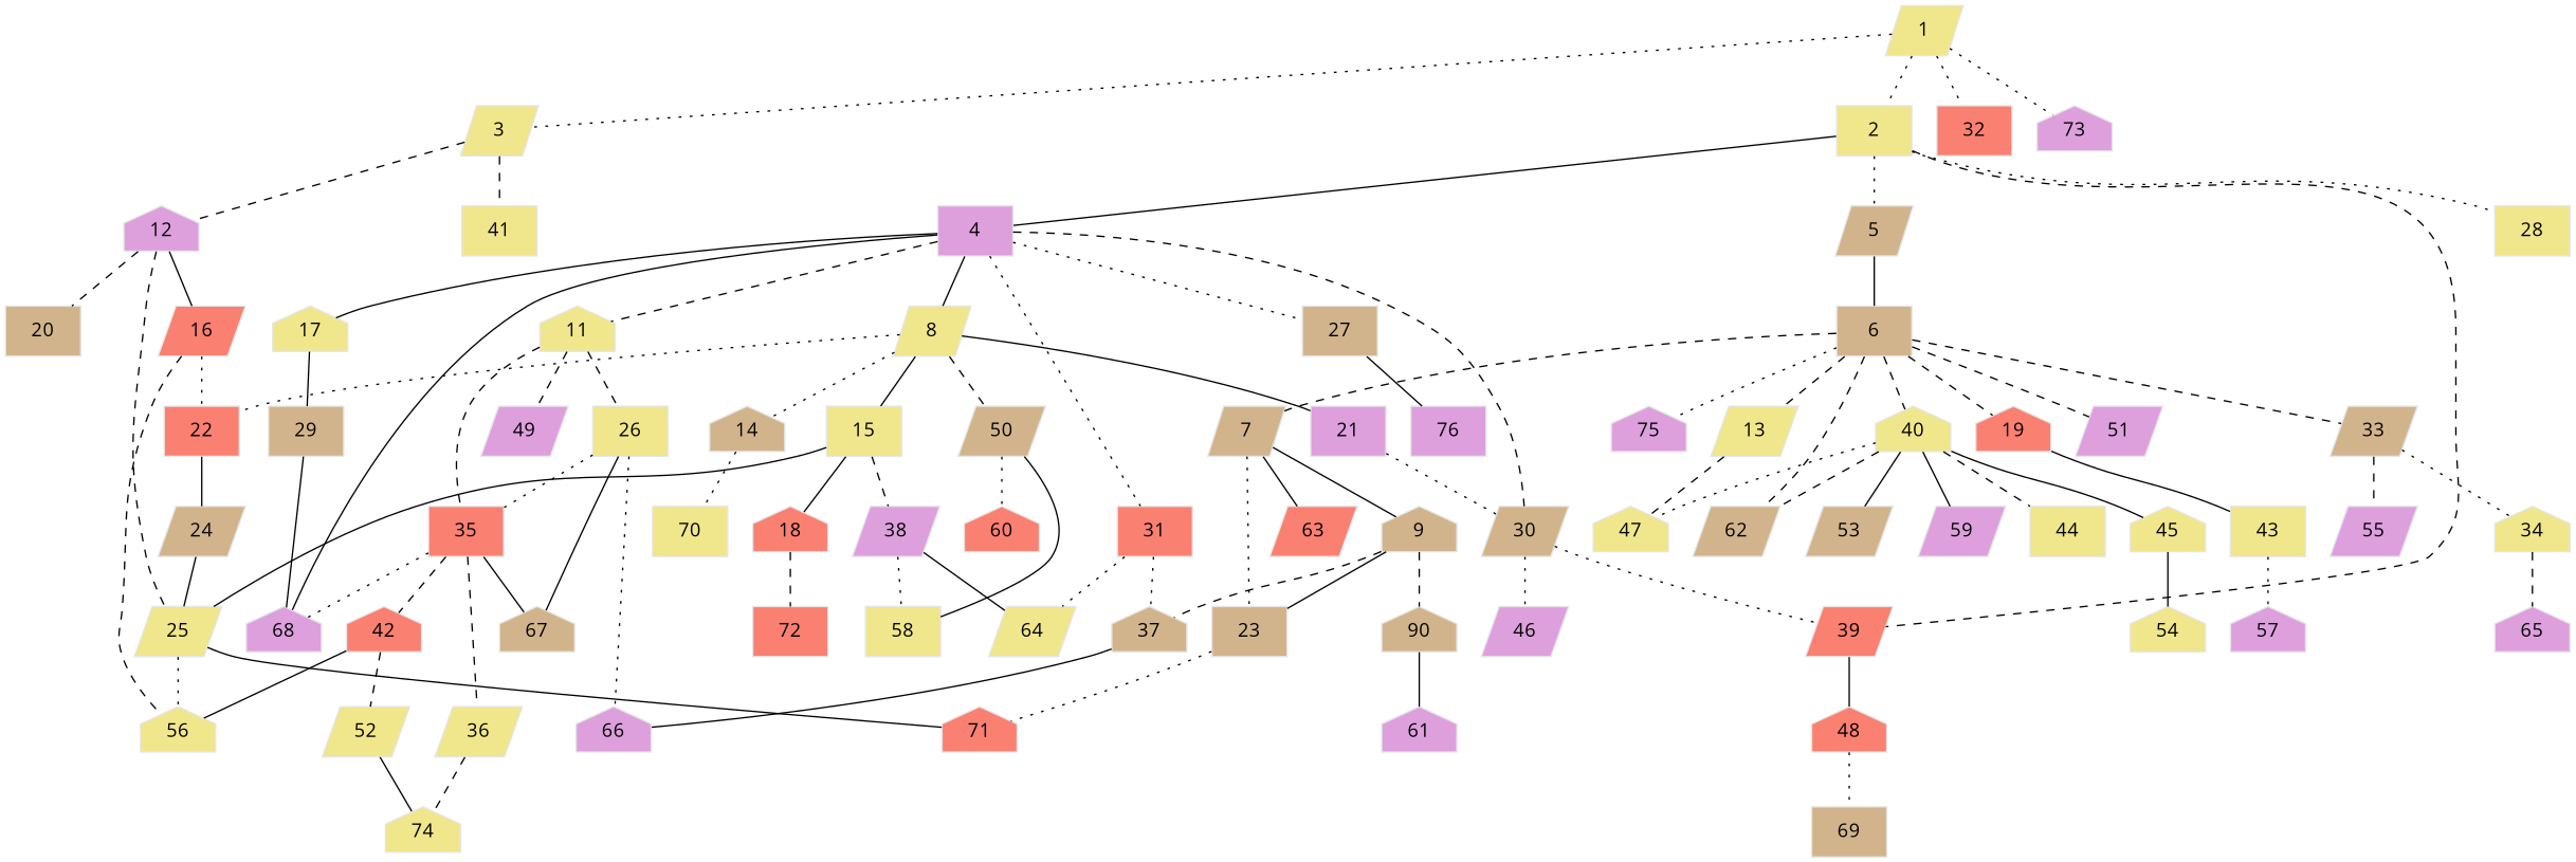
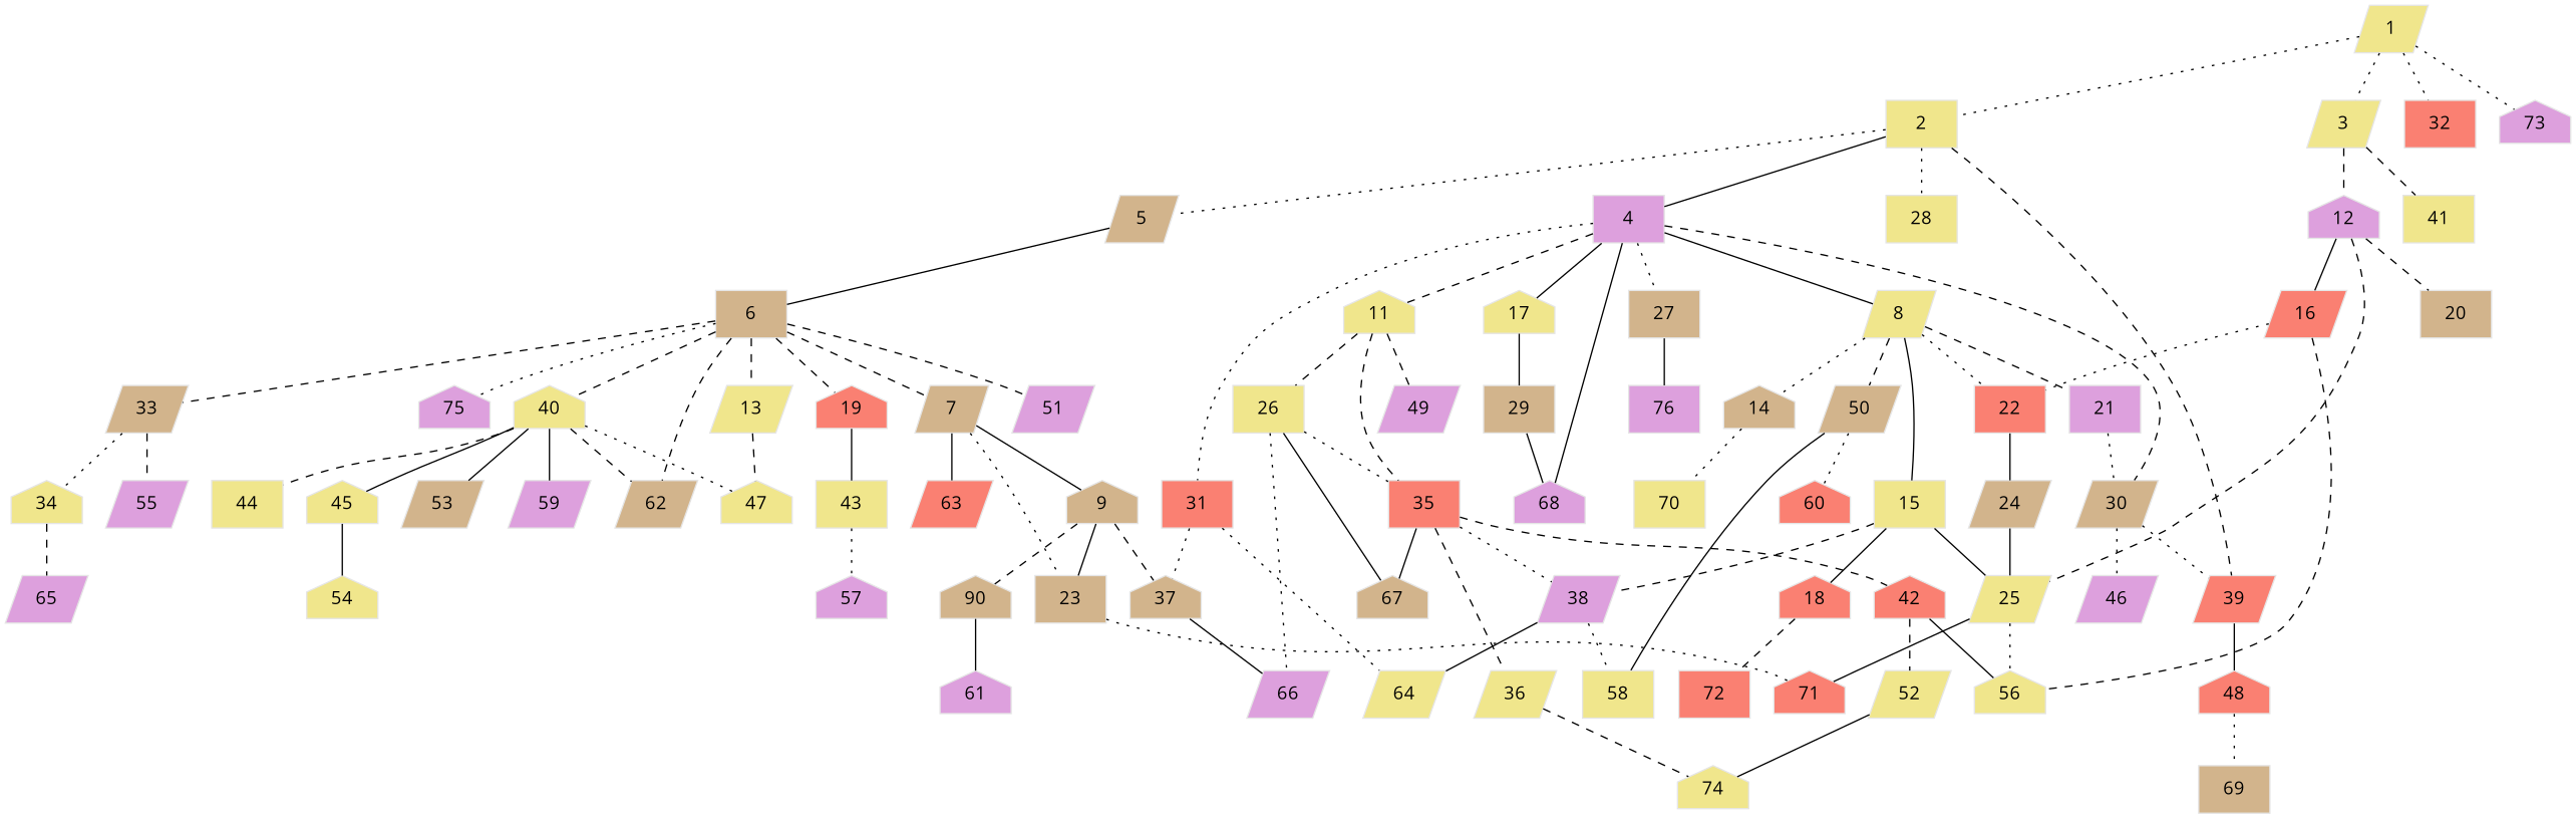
  graph {
    fontname="Open Sans"
    node [color=gray90 fillcolor=khaki fontname="Open Sans" shape=house style=filled]
    edge [fontname="Open Sans" style=dashed weight=1.0]
    1 [shape=parallelogram]
    2 [shape=box]
    3 [shape=parallelogram]
    32 [fillcolor=salmon shape=box]
    73 [fillcolor=plum]
    4 [fillcolor=plum shape=box]
    5 [fillcolor=tan shape=parallelogram]
    28 [shape=box]
    39 [fillcolor=salmon shape=parallelogram]
    12 [fillcolor=plum]
    41 [shape=box]
    8 [shape=parallelogram]
    11
    17
    27 [fillcolor=tan shape=box]
    31 [fillcolor=salmon shape=box]
    68 [fillcolor=plum]
    30 [fillcolor=tan shape=parallelogram]
    6 [fillcolor=tan shape=box]
    48 [fillcolor=salmon]
    16 [fillcolor=salmon shape=parallelogram]
    20 [fillcolor=tan shape=box]
    25 [shape=parallelogram]
    14 [fillcolor=tan]
    15 [shape=box]
    21 [fillcolor=plum shape=box]
    22 [fillcolor=salmon shape=box]
    50 [fillcolor=tan shape=parallelogram]
    26 [shape=box]
    35 [fillcolor=salmon shape=box]
    49 [fillcolor=plum shape=parallelogram]
    29 [fillcolor=tan shape=box]
    76 [fillcolor=plum shape=box]
    37 [fillcolor=tan]
    64 [shape=parallelogram]
    7 [fillcolor=tan shape=parallelogram]
    13 [shape=parallelogram]
    19 [fillcolor=salmon]
    33 [fillcolor=tan shape=parallelogram]
    40
    51 [fillcolor=plum shape=parallelogram]
    62 [fillcolor=tan shape=parallelogram]
    75 [fillcolor=plum]
    9 [fillcolor=tan]
    23 [fillcolor=tan shape=box]
    63 [fillcolor=salmon shape=parallelogram]
    47
    43 [shape=box]
    34
    55 [fillcolor=plum shape=parallelogram]
    44 [shape=box]
    45
    53 [fillcolor=tan shape=parallelogram]
    59 [fillcolor=plum shape=parallelogram]
    n55 [fillcolor=tan label=90]
    71 [fillcolor=salmon]
    70 [shape=box]
    18 [fillcolor=salmon]
    38 [fillcolor=plum shape=parallelogram]
    24 [fillcolor=tan shape=parallelogram]
    58 [shape=box]
    60 [fillcolor=salmon]
    61 [fillcolor=plum]
-   66 [fillcolor=plum]
+   66 [fillcolor=plum shape=parallelogram]
    67 [fillcolor=tan]
    46 [fillcolor=plum shape=parallelogram]
    36 [shape=parallelogram]
    42 [fillcolor=salmon]
    56
    72 [fillcolor=salmon shape=box]
    57 [fillcolor=plum]
-   65 [fillcolor=plum]
+   65 [fillcolor=plum shape=parallelogram]
    74
    52 [shape=parallelogram]
    69 [fillcolor=tan shape=box]
    54
    1 -- 2 [style=dotted]
    1 -- 3 [style=dotted]
    1 -- 32 [style=dotted]
    1 -- 73 [style=dotted]
    2 -- 4 [style=solid]
    2 -- 5 [style=dotted]
    2 -- 28 [style=dotted]
    2 -- 39
    3 -- 12
    3 -- 41
    4 -- 8 [style=solid]
    4 -- 11
    4 -- 17 [style=solid]
    4 -- 27 [style=dotted]
    4 -- 31 [style=dotted]
    4 -- 68 [style=solid]
    4 -- 30
    5 -- 6 [style=solid]
    39 -- 48 [style=solid]
    12 -- 16 [style=solid]
    12 -- 20
    12 -- 25
    8 -- 14 [style=dotted]
    8 -- 15 [style=solid]
-   8 -- 21 [style=solid]
+   8 -- 21
    8 -- 22 [style=dotted]
    8 -- 50
    11 -- 26
    11 -- 35
    11 -- 49
    17 -- 29 [style=solid]
    27 -- 76 [style=solid]
    31 -- 37 [style=dotted]
    31 -- 64 [style=dotted]
    30 -- 39 [style=dotted]
    30 -- 46 [style=dotted weight=2.0]
    6 -- 7
    6 -- 13
    6 -- 19
    6 -- 33
    6 -- 40
    6 -- 51
    6 -- 62
    6 -- 75 [style=dotted]
    48 -- 69 [style=dotted]
    16 -- 22 [style=dotted]
    16 -- 56
    25 -- 71 [style=solid]
    25 -- 56 [style=dotted]
    14 -- 70 [style=dotted]
    15 -- 25 [style=solid]
    15 -- 18 [style=solid]
    15 -- 38
    21 -- 30 [style=dotted]
    22 -- 24 [style=solid]
    50 -- 58 [style=solid]
    50 -- 60 [style=dotted]
    26 -- 35 [style=dotted]
    26 -- 66 [style=dotted weight=2.0]
    26 -- 67 [style=solid]
-   35 -- 68 [style=dotted]
+   35 -- 38 [style=dotted]
    35 -- 67 [style=solid]
    35 -- 36
    35 -- 42
    29 -- 68 [style=solid]
    37 -- 66 [style=solid]
    7 -- 9 [style=solid]
    7 -- 23 [style=dotted]
    7 -- 63 [style=solid]
    13 -- 47
    19 -- 43 [style=solid]
    33 -- 34 [style=dotted]
    33 -- 55
    40 -- 62
    40 -- 47 [style=dotted]
    40 -- 44
    40 -- 45 [style=solid]
    40 -- 53 [style=solid]
    40 -- 59 [style=solid weight=2.0]
    9 -- 37
    9 -- 23 [style=solid]
    9 -- n55
    23 -- 71 [style=dotted]
    43 -- 57 [style=dotted]
    34 -- 65
    45 -- 54 [style=solid]
    n55 -- 61 [style=solid]
    18 -- 72
    38 -- 64 [style=solid]
    38 -- 58 [style=dotted]
    24 -- 25 [style=solid]
    36 -- 74
    42 -- 56 [style=solid]
    42 -- 52
    52 -- 74 [style=solid]
  }
